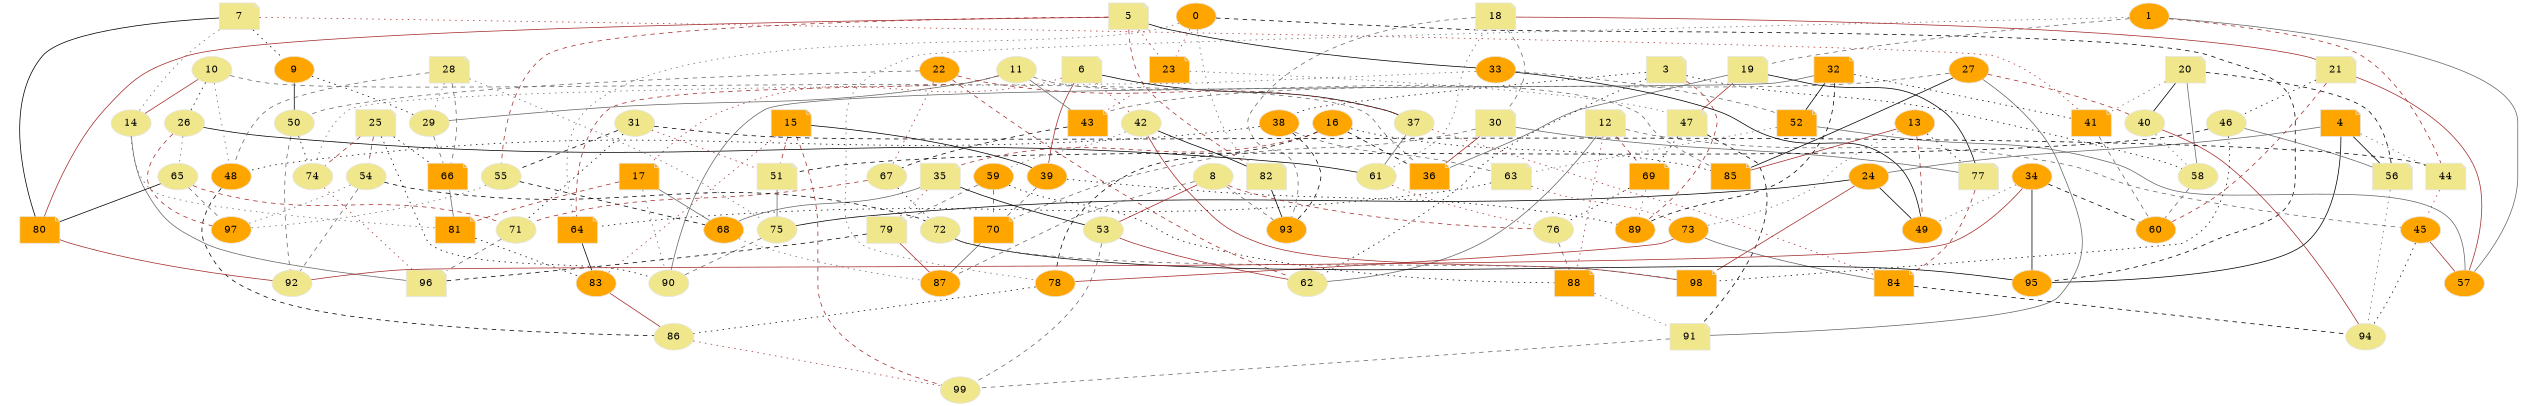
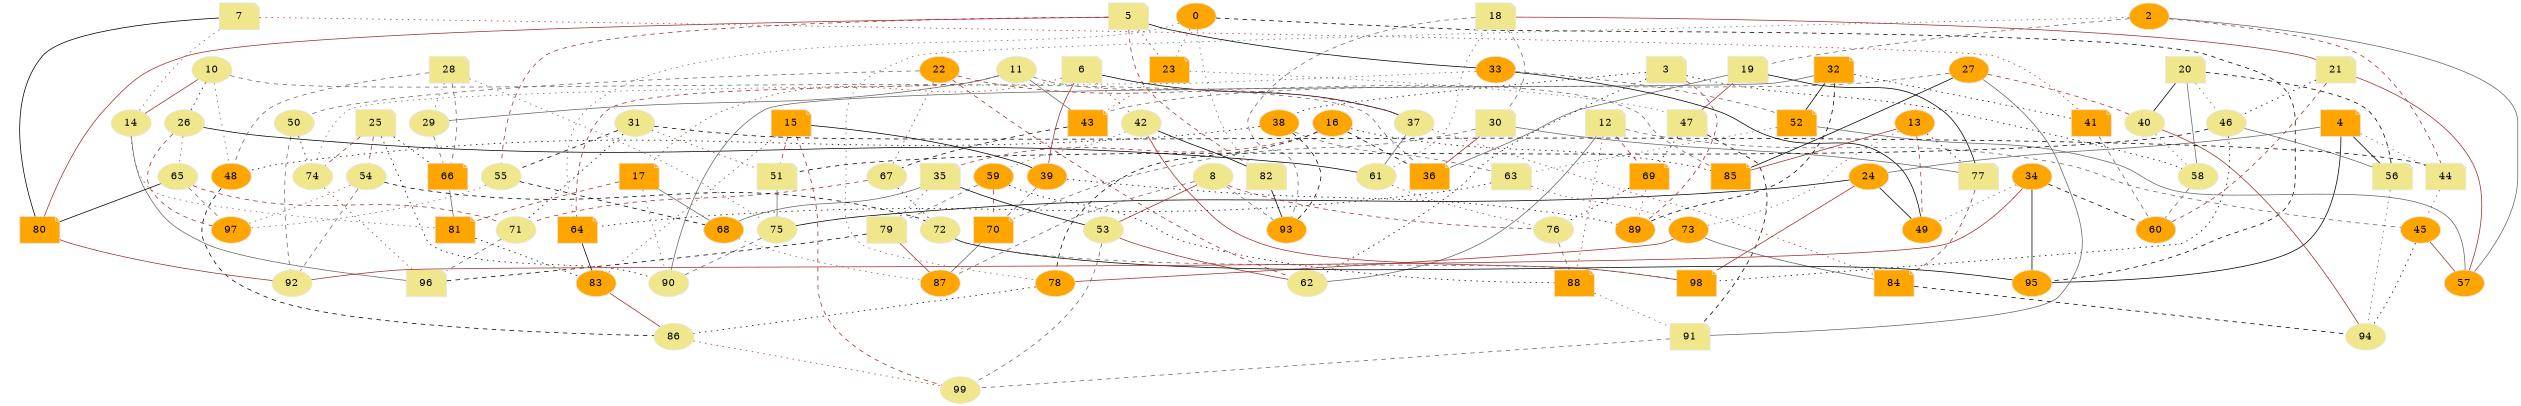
  graph {
    node [color=gray90 fillcolor=khaki shape=ellipse style=filled]
    edge [color=gray40 style=dashed]
-   1 [fillcolor=orange]
+   1 [fillcolor=orange label=2]
    19 [shape=note]
    44 [shape=note]
    57 [fillcolor=orange]
    78 [fillcolor=orange]
    36 [fillcolor=orange shape=note]
    77 [shape=note]
    47 [shape=note]
    45 [fillcolor=orange]
    86
    n11 [fillcolor=orange label=0]
    23 [fillcolor=orange shape=note]
    64 [fillcolor=orange shape=note]
    82 [shape=note]
    95 [fillcolor=orange]
    43 [fillcolor=orange shape=note]
    83 [fillcolor=orange]
    93 [fillcolor=orange]
    3 [shape=note]
    38 [fillcolor=orange]
    58
    62
    89 [fillcolor=orange]
    48 [fillcolor=orange]
    63 [shape=note]
    60 [fillcolor=orange]
    4 [fillcolor=orange shape=note]
    24 [fillcolor=orange]
    56 [shape=note]
    49 [fillcolor=orange]
    75
    98 [fillcolor=orange shape=note]
    94
    5 [shape=note]
    33 [fillcolor=orange]
    55
    80 [fillcolor=orange shape=note]
    74
    52 [fillcolor=orange shape=note]
    68 [fillcolor=orange]
    97 [fillcolor=orange]
    92
    6 [shape=note]
    17 [fillcolor=orange shape=note]
    37
    39 [fillcolor=orange]
    42
    81 [fillcolor=orange shape=note]
    90
    61
    84 [fillcolor=orange shape=note]
    70 [fillcolor=orange shape=note]
    59 [fillcolor=orange]
    7 [shape=note]
-   9 [fillcolor=orange]
    14
    41 [fillcolor=orange shape=note]
    29
    50
    96 [shape=note]
    8
    53
    76
    87 [fillcolor=orange]
    99
    88 [fillcolor=orange shape=note]
    66 [fillcolor=orange shape=note]
    10
    26
    65
    11
    85 [fillcolor=orange shape=note]
    67
    12 [shape=note]
    69 [fillcolor=orange shape=note]
    91 [shape=note]
    13 [fillcolor=orange]
    73 [fillcolor=orange]
    15 [fillcolor=orange shape=note]
    51 [shape=note]
    16 [fillcolor=orange]
    35 [shape=note]
    79 [shape=note]
    18 [shape=note]
    21 [shape=note]
    30 [shape=note]
    46
    20 [shape=note]
    40
    22 [fillcolor=orange]
    71
    72
    25 [shape=note]
    54
    27 [fillcolor=orange]
    28 [shape=note]
    31
    32 [fillcolor=orange shape=note]
    34 [fillcolor=orange]
    1 -- 19
    1 -- 44 [color=brown]
    1 -- 57 [style=solid]
    1 -- 78 [style=dotted]
    19 -- 36 [style=solid]
    19 -- 77 [color=black style=solid]
    19 -- 47 [color=brown style=solid]
    44 -- 45 [color=brown style=dotted]
    78 -- 86 [color=black style=dotted]
    77 -- 84 [color=brown]
    47 -- 69 [color=black style=dotted]
    47 -- 91 [color=black]
    45 -- 57 [color=brown style=solid]
    45 -- 94 [color=black style=dotted]
    86 -- 99 [color=brown style=dotted]
    n11 -- 23 [color=brown style=dotted]
    n11 -- 64 [style=dotted]
    n11 -- 82 [style=dotted]
    n11 -- 95 [color=black]
    23 -- 47 [style=dotted]
    23 -- 43 [color=brown style=dotted]
    64 -- 83 [color=black style=solid]
    82 -- 93 [color=black style=solid]
    43 -- 67 [color=black]
    83 -- 86 [color=brown style=solid]
    3 -- 38 [color=black style=dotted]
    3 -- 58 [color=black style=dotted]
    3 -- 62 [color=black style=dotted]
    3 -- 89 [color=brown]
    38 -- 93 [color=black]
    38 -- 48 [color=black style=dotted]
    38 -- 63
    58 -- 60
    48 -- 86 [color=black]
    63 -- 64 [color=black style=dotted]
    63 -- 73 [color=brown style=dotted]
    4 -- 44 [style=dotted]
    4 -- 95 [color=black style=solid]
    4 -- 24 [style=solid]
    4 -- 56 [color=black style=solid]
    24 -- 49 [color=black style=solid]
    24 -- 75 [color=black style=solid]
    24 -- 98 [color=brown style=solid]
    56 -- 94 [style=dotted]
    75 -- 90
    5 -- 23 [color=brown style=dotted]
    5 -- 82 [color=brown]
    5 -- 33 [color=black style=solid]
    5 -- 55 [color=brown]
    5 -- 80 [color=brown style=solid]
    33 -- 49 [color=black style=solid]
    33 -- 74 [style=dotted]
    33 -- 52
    55 -- 68 [color=black]
    55 -- 97 [style=dotted]
    80 -- 92 [color=brown style=solid]
    74 -- 96 [color=brown style=dotted]
    52 -- 57 [style=solid]
    52 -- 63 [style=dotted]
    68 -- 87 [style=dotted]
    6 -- 17 [color=brown style=dotted]
    6 -- 37 [color=black style=solid]
    6 -- 39 [color=brown style=solid]
    6 -- 42 [color=brown style=dotted]
    17 -- 68 [style=solid]
    17 -- 81 [color=brown]
    17 -- 90 [style=dotted]
    37 -- 61 [style=solid]
    37 -- 84 [color=brown style=dotted]
    39 -- 89 [color=black style=dotted]
    39 -- 70
    42 -- 82 [color=black style=solid]
    42 -- 98 [color=brown style=solid]
    42 -- 59 [style=dotted]
    81 -- 83 [color=black style=dotted]
    61 -- 76 [color=brown style=dotted]
    84 -- 94 [color=black]
    70 -- 87 [style=solid]
    59 -- 70 [color=brown]
    59 -- 88 [color=black style=dotted]
    59 -- 79
    7 -- 80 [color=black style=solid]
-   7 -- 9 [color=black style=dotted]
    7 -- 14 [style=dotted]
    7 -- 41 [color=brown style=dotted]
-   9 -- 29 [color=black style=dotted]
-   9 -- 50 [color=black style=solid]
    14 -- 81 [style=dotted]
    14 -- 96 [style=solid]
    41 -- 60
    29 -- 66
    50 -- 74 [color=black style=dotted]
    50 -- 92
    8 -- 93
    8 -- 53 [color=brown style=solid]
    8 -- 76 [color=brown]
    8 -- 87
    53 -- 62 [color=brown style=solid]
    53 -- 99
    76 -- 88
    88 -- 91 [style=dotted]
    66 -- 81 [style=solid]
    10 -- 36
    10 -- 48 [style=dotted]
    10 -- 14 [color=brown style=solid]
    10 -- 26 [color=black style=dotted]
    26 -- 97 [color=brown]
    26 -- 61 [color=black style=solid]
    26 -- 65 [style=dotted]
    65 -- 80 [color=black style=solid]
    65 -- 97
    65 -- 71 [color=brown]
    11 -- 64 [color=brown]
    11 -- 43 [style=solid]
    11 -- 29 [style=solid]
    11 -- 85
    67 -- 71 [color=brown]
    67 -- 72 [color=black style=dotted]
    12 -- 45
    12 -- 62 [style=solid]
    12 -- 88 [color=brown style=dotted]
    12 -- 69 [color=brown]
    69 -- 89 [style=dotted]
    69 -- 76 [color=black style=dotted]
    91 -- 99
    13 -- 77 [color=black style=dotted]
    13 -- 49 [color=brown]
    13 -- 85 [color=brown style=solid]
    13 -- 73 [style=dotted]
    73 -- 78 [color=brown style=solid]
    73 -- 84 [style=solid]
    15 -- 83 [color=brown style=dotted]
    15 -- 39 [color=black style=solid]
    15 -- 99 [color=brown]
    15 -- 51 [color=brown]
    51 -- 75 [style=solid]
    16 -- 78 [color=black]
    16 -- 36 [color=black]
    16 -- 85 [color=black style=dotted]
    16 -- 35 [color=brown]
    35 -- 68 [style=solid]
    35 -- 53 [color=black style=solid]
    35 -- 79 [color=brown style=dotted]
    79 -- 96 [color=black]
    79 -- 87 [color=brown style=solid]
    18 -- 93
    18 -- 61 [style=dotted]
    18 -- 21 [color=brown style=solid]
    18 -- 30
    21 -- 57 [color=brown style=solid]
    21 -- 60 [color=brown]
    21 -- 46 [color=black style=dotted]
    30 -- 36 [color=brown style=solid]
    30 -- 77 [style=solid]
    30 -- 70
    46 -- 56 [style=solid]
    46 -- 98 [color=black style=dotted]
    46 -- 51 [color=black]
    20 -- 58 [style=solid]
    20 -- 56 [color=black]
-   20 -- 41 [style=dotted]
+   20 -- 46 [style=dotted]
    20 -- 40 [color=black style=solid]
    40 -- 58 [style=dotted]
    40 -- 94 [color=brown style=solid]
    22 -- 62 [color=brown]
    22 -- 37 [color=brown]
    22 -- 50
    22 -- 67 [color=brown style=dotted]
    71 -- 96
    72 -- 95 [color=black style=solid]
    72 -- 98
    25 -- 74 [color=brown]
    25 -- 90 [color=black style=dotted]
    25 -- 66 [color=black style=dotted]
    25 -- 54 [color=brown]
    54 -- 97 [style=dotted]
    54 -- 92
    54 -- 72 [color=black]
    27 -- 43
    27 -- 85 [color=black style=solid]
    27 -- 91 [style=solid]
    27 -- 40 [color=brown]
    28 -- 48
    28 -- 75 [style=dotted]
    28 -- 29 [style=dotted]
    28 -- 66
    31 -- 44 [color=black]
    31 -- 55 [color=black]
    31 -- 51 [color=brown style=dotted]
    31 -- 71 [color=black style=dotted]
    32 -- 89 [color=black]
    32 -- 52 [color=black style=solid]
    32 -- 90 [style=solid]
    32 -- 41 [color=black style=dotted]
    34 -- 95 [color=black style=solid]
    34 -- 60 [color=black]
    34 -- 49 [style=dotted]
    34 -- 92 [color=brown style=solid]
  }
